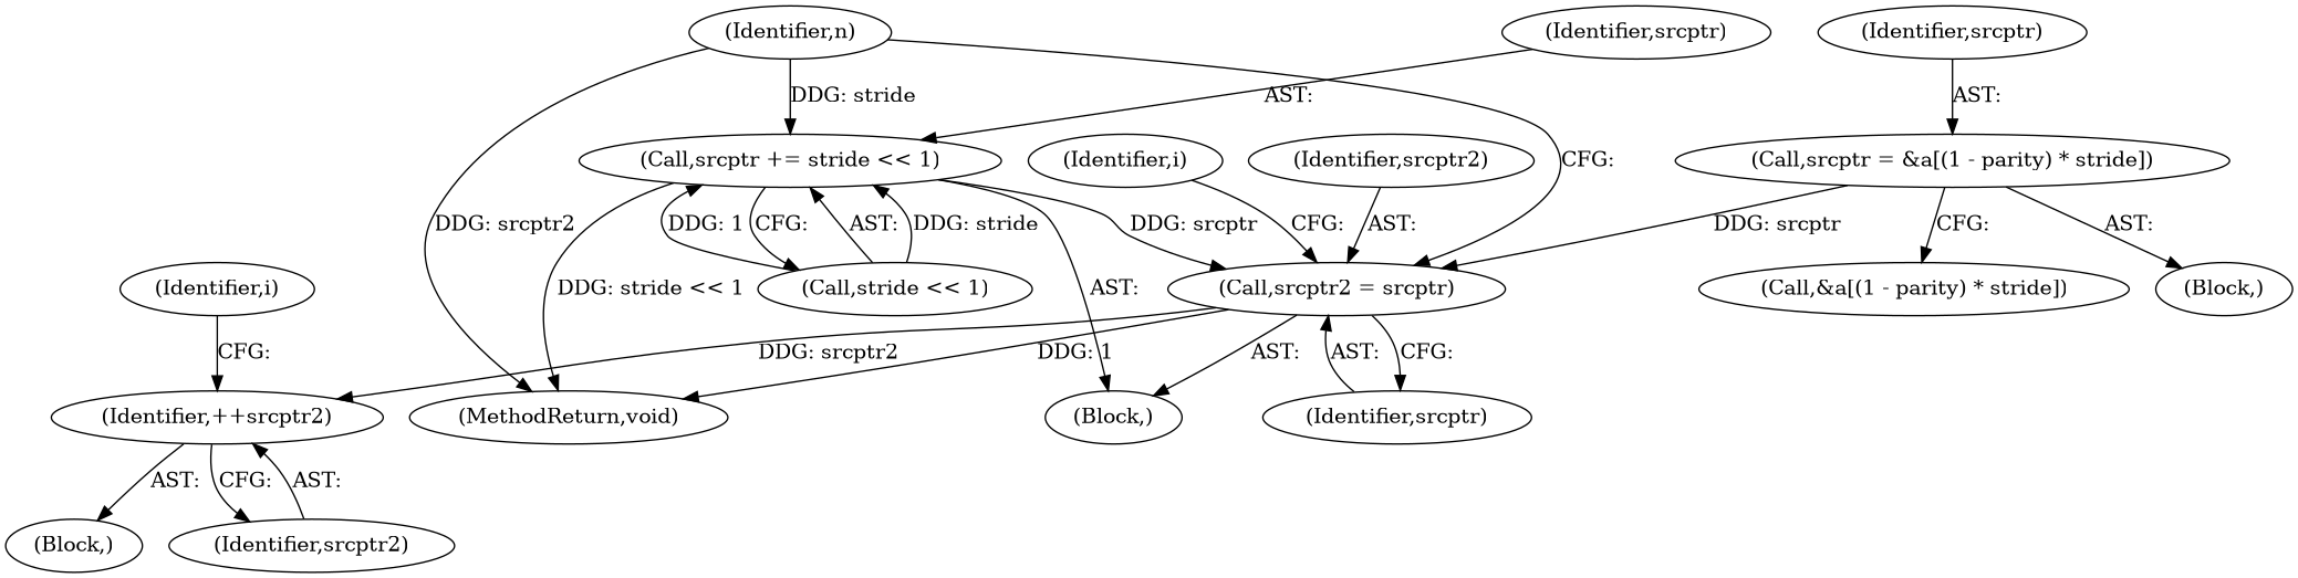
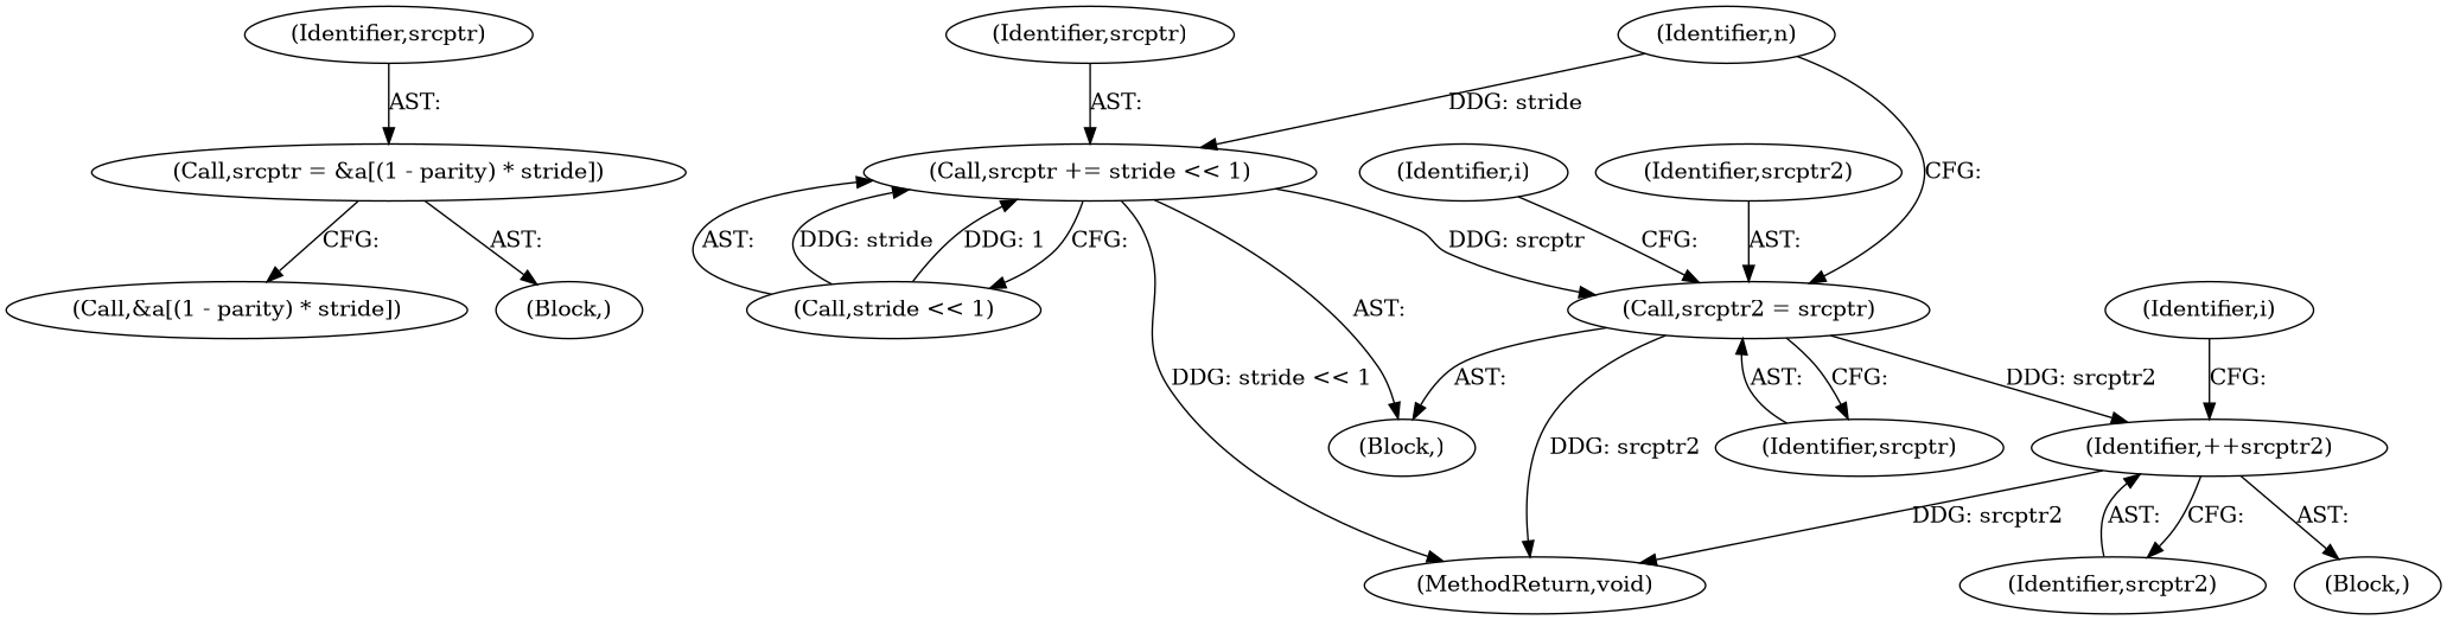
  digraph {
    n1 [label="(Call,srcptr = &a[(1 - parity) * stride])"]
    n2 [label="(Call,srcptr2 = srcptr)"]
    n3 [label="(Call,&a[(1 - parity) * stride])"]
    n4 [label="(Block,)"]
    n5 [label="(Identifier,++srcptr2)"]
    n6 [label="(Block,)"]
    n7 [label="(Identifier,srcptr)"]
    n8 [label="(MethodReturn,void)"]
    n9 [label="(Call,srcptr += stride << 1)"]
    n10 [label="(Call,stride << 1)"]
    n11 [label="(Block,)"]
    n12 [label="(Identifier,srcptr2)"]
    n13 [label="(Identifier,n)"]
    n14 [label="(Identifier,i)"]
    n15 [label="(Identifier,srcptr2)"]
    n16 [label="(Identifier,i)"]
    n17 [label="(Identifier,srcptr)"]
    n18 [label="(Identifier,srcptr)"]
-   n1 -> n2 [label="DDG: srcptr"]
    n1 -> n3 [label="CFG: "]
    n1 -> n4 [label="AST: "]
    n2 -> n5 [label="DDG: srcptr2"]
    n2 -> n6 [label="AST: "]
    n2 -> n7 [label="CFG: "]
-   n2 -> n8 [label="DDG: 1"]
-   n13 -> n8 [label="DDG: srcptr2"]
+   n2 -> n8 [label="DDG: srcptr2"]
+   n5 -> n8 [label="DDG: srcptr2"]
    n5 -> n11 [label="AST: "]
    n5 -> n12 [label="CFG: "]
    n7 -> n2 [label="AST: "]
    n9 -> n2 [label="DDG: srcptr"]
    n9 -> n6 [label="AST: "]
    n9 -> n8 [label="DDG: stride << 1"]
    n9 -> n10 [label="CFG: "]
    n10 -> n9 [label="AST: "]
    n10 -> n9 [label="DDG: stride"]
    n10 -> n9 [label="DDG: 1"]
    n12 -> n5 [label="AST: "]
    n13 -> n2 [label="CFG: "]
    n13 -> n9 [label="DDG: stride"]
    n14 -> n2 [label="CFG: "]
    n15 -> n2 [label="AST: "]
    n16 -> n5 [label="CFG: "]
    n17 -> n9 [label="AST: "]
    n18 -> n1 [label="AST: "]
  }
